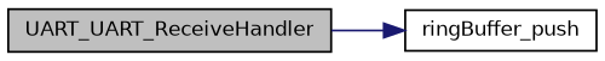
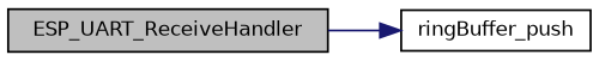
  digraph {
    rankdir=LR
    node [color=black fontname=Helvetica fontsize=10 shape=record style=filled]
-   n1 [fillcolor=grey75 fontcolor=black height=0.2 label=UART_UART_ReceiveHandler width=0.4]
+   n1 [fillcolor=grey75 fontcolor=black height=0.2 label=ESP_UART_ReceiveHandler width=0.4]
    n2 [fillcolor=white height=0.2 label=ringBuffer_push width=0.4]
    n1 -> n2 [color=midnightblue fontname=Helvetica fontsize=10 labelfontname=Helvetica labelfontsize=10 style=solid]
  }
